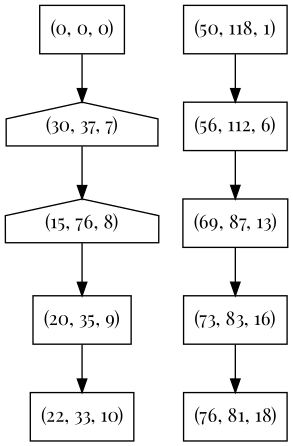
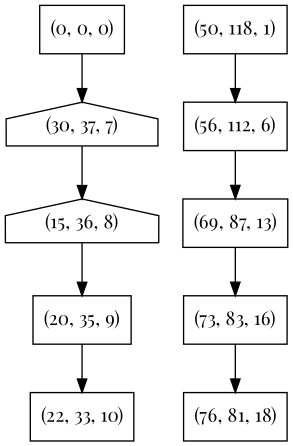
  digraph {
    fontname="Playfair Display"
    node [fontname="Playfair Display" shape=box]
    edge [fontname="Playfair Display"]
    n1 [label="(30, 37, 7)" shape=house]
    "(0, 0, 0)"
-   "(15, 36, 8)" [shape=house label="(15, 76, 8)"]
+   "(15, 36, 8)" [shape=house]
    "(50, 118, 1)"
    "(56, 112, 6)"
    "(20, 35, 9)"
    "(22, 33, 10)"
    "(69, 87, 13)"
    "(73, 83, 16)"
    "(76, 81, 18)"
    n1 -> "(15, 36, 8)"
    "(0, 0, 0)" -> n1
    "(15, 36, 8)" -> "(20, 35, 9)"
    "(50, 118, 1)" -> "(56, 112, 6)"
    "(56, 112, 6)" -> "(69, 87, 13)"
    "(20, 35, 9)" -> "(22, 33, 10)"
    "(69, 87, 13)" -> "(73, 83, 16)"
    "(73, 83, 16)" -> "(76, 81, 18)"
  }
